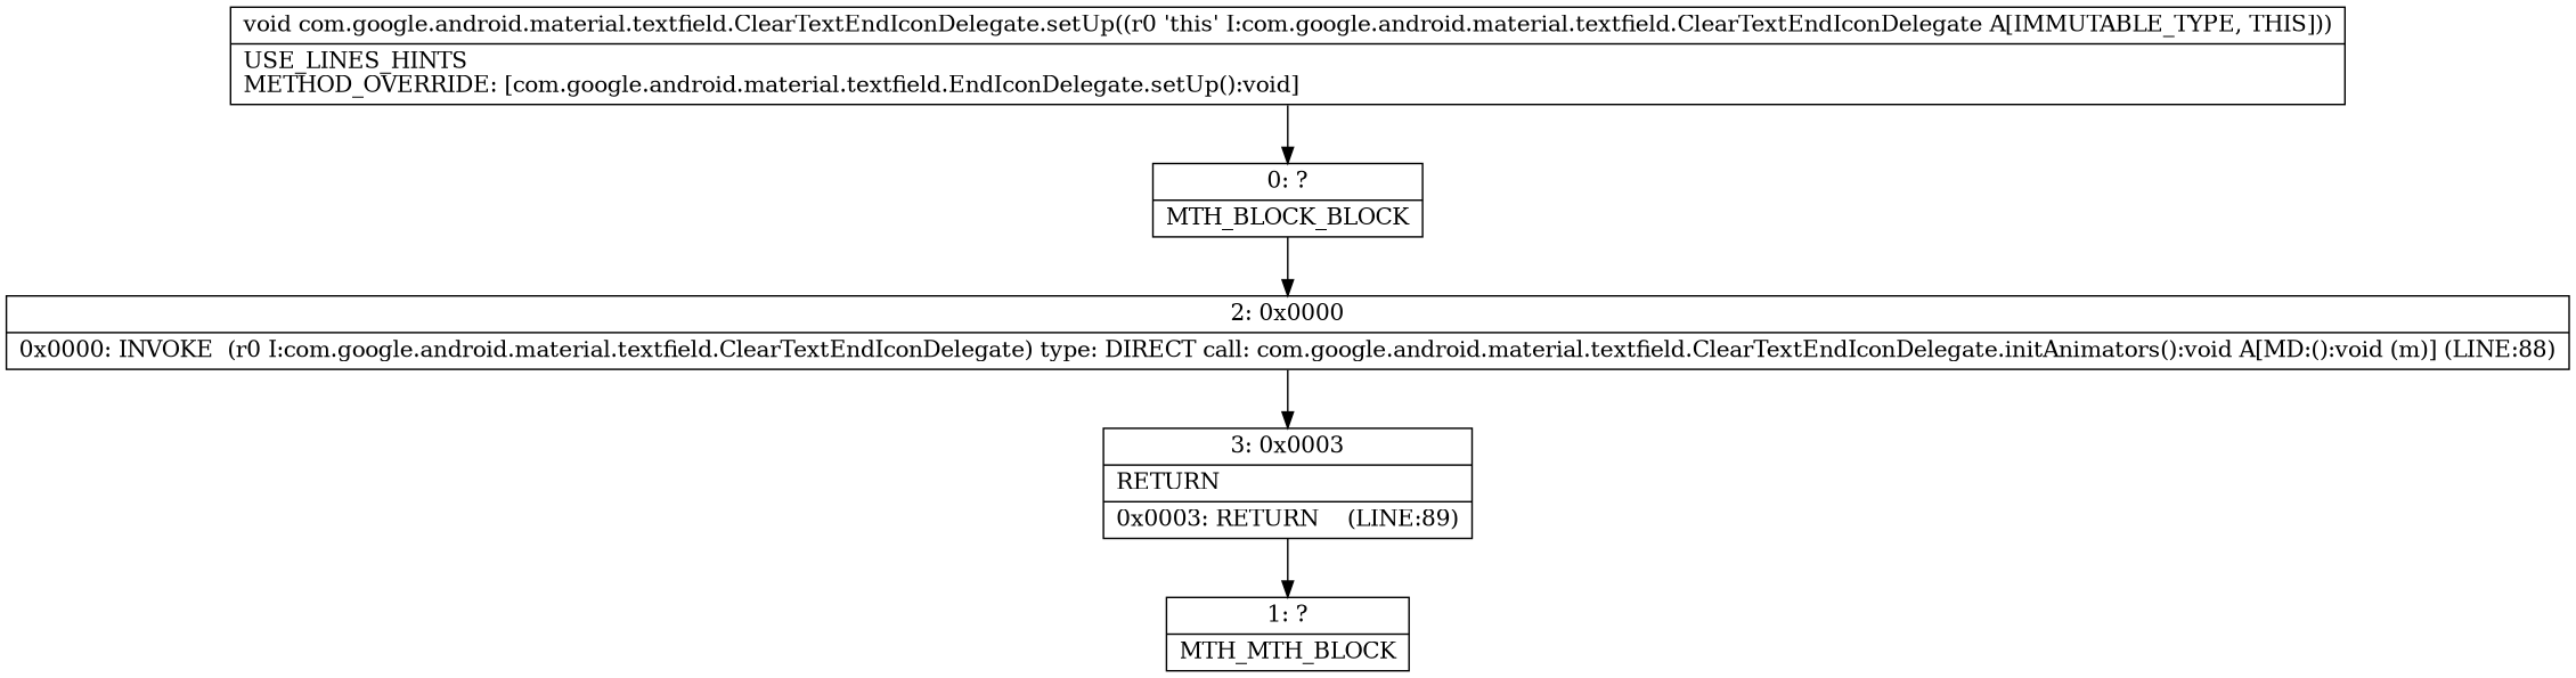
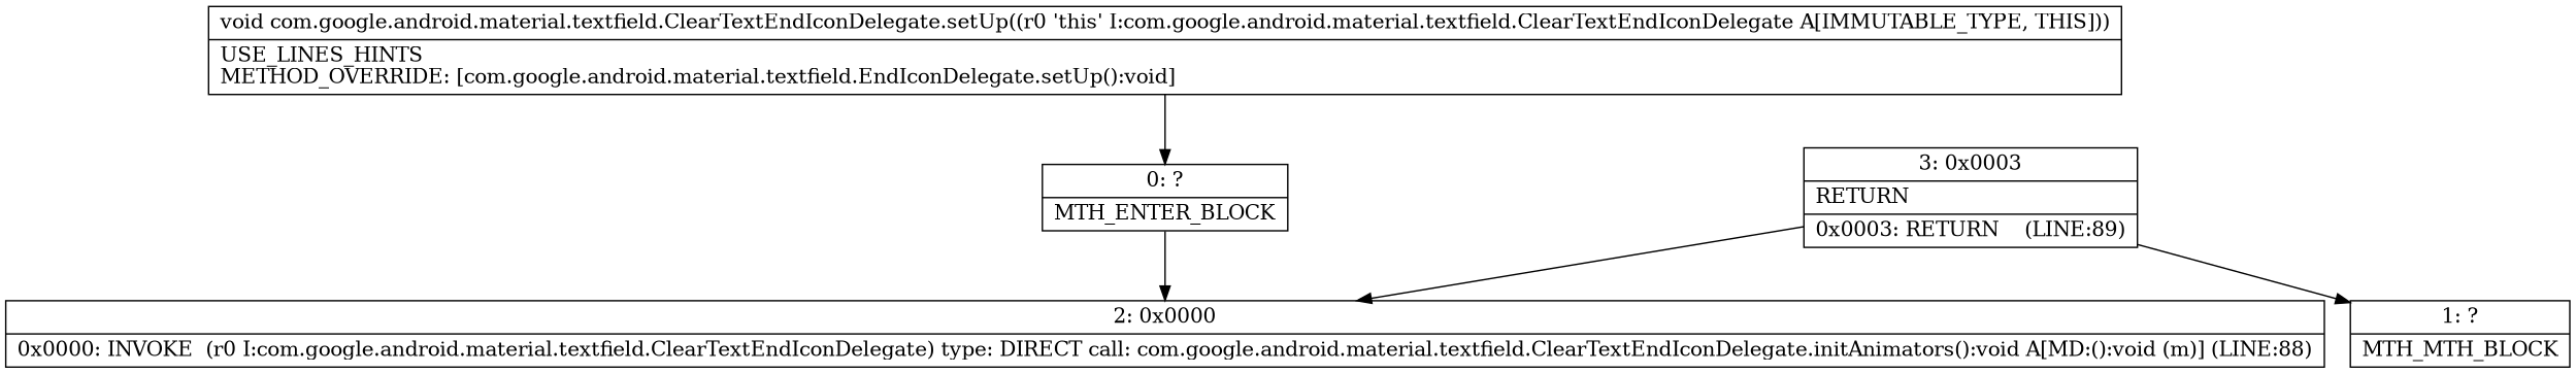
  digraph {
    node [shape=record]
-   n1 [label="{0\:\ ?|MTH_BLOCK_BLOCK\l}"]
+   n1 [label="{0\:\ ?|MTH_ENTER_BLOCK\l}"]
    n2 [label="{2\:\ 0x0000|0x0000: INVOKE  (r0 I:com.google.android.material.textfield.ClearTextEndIconDelegate) type: DIRECT call: com.google.android.material.textfield.ClearTextEndIconDelegate.initAnimators():void A[MD:():void (m)] (LINE:88)\l}"]
    n3 [label="{3\:\ 0x0003|RETURN\l|0x0003: RETURN    (LINE:89)\l}"]
    n4 [label="{1\:\ ?|MTH_MTH_BLOCK\l}"]
    n5 [label="{void com.google.android.material.textfield.ClearTextEndIconDelegate.setUp((r0 'this' I:com.google.android.material.textfield.ClearTextEndIconDelegate A[IMMUTABLE_TYPE, THIS]))  | USE_LINES_HINTS\lMETHOD_OVERRIDE: [com.google.android.material.textfield.EndIconDelegate.setUp():void]\l}"]
    n1 -> n2
-   n2 -> n3
+   n3 -> n2
    n3 -> n4
    n5 -> n1
  }
